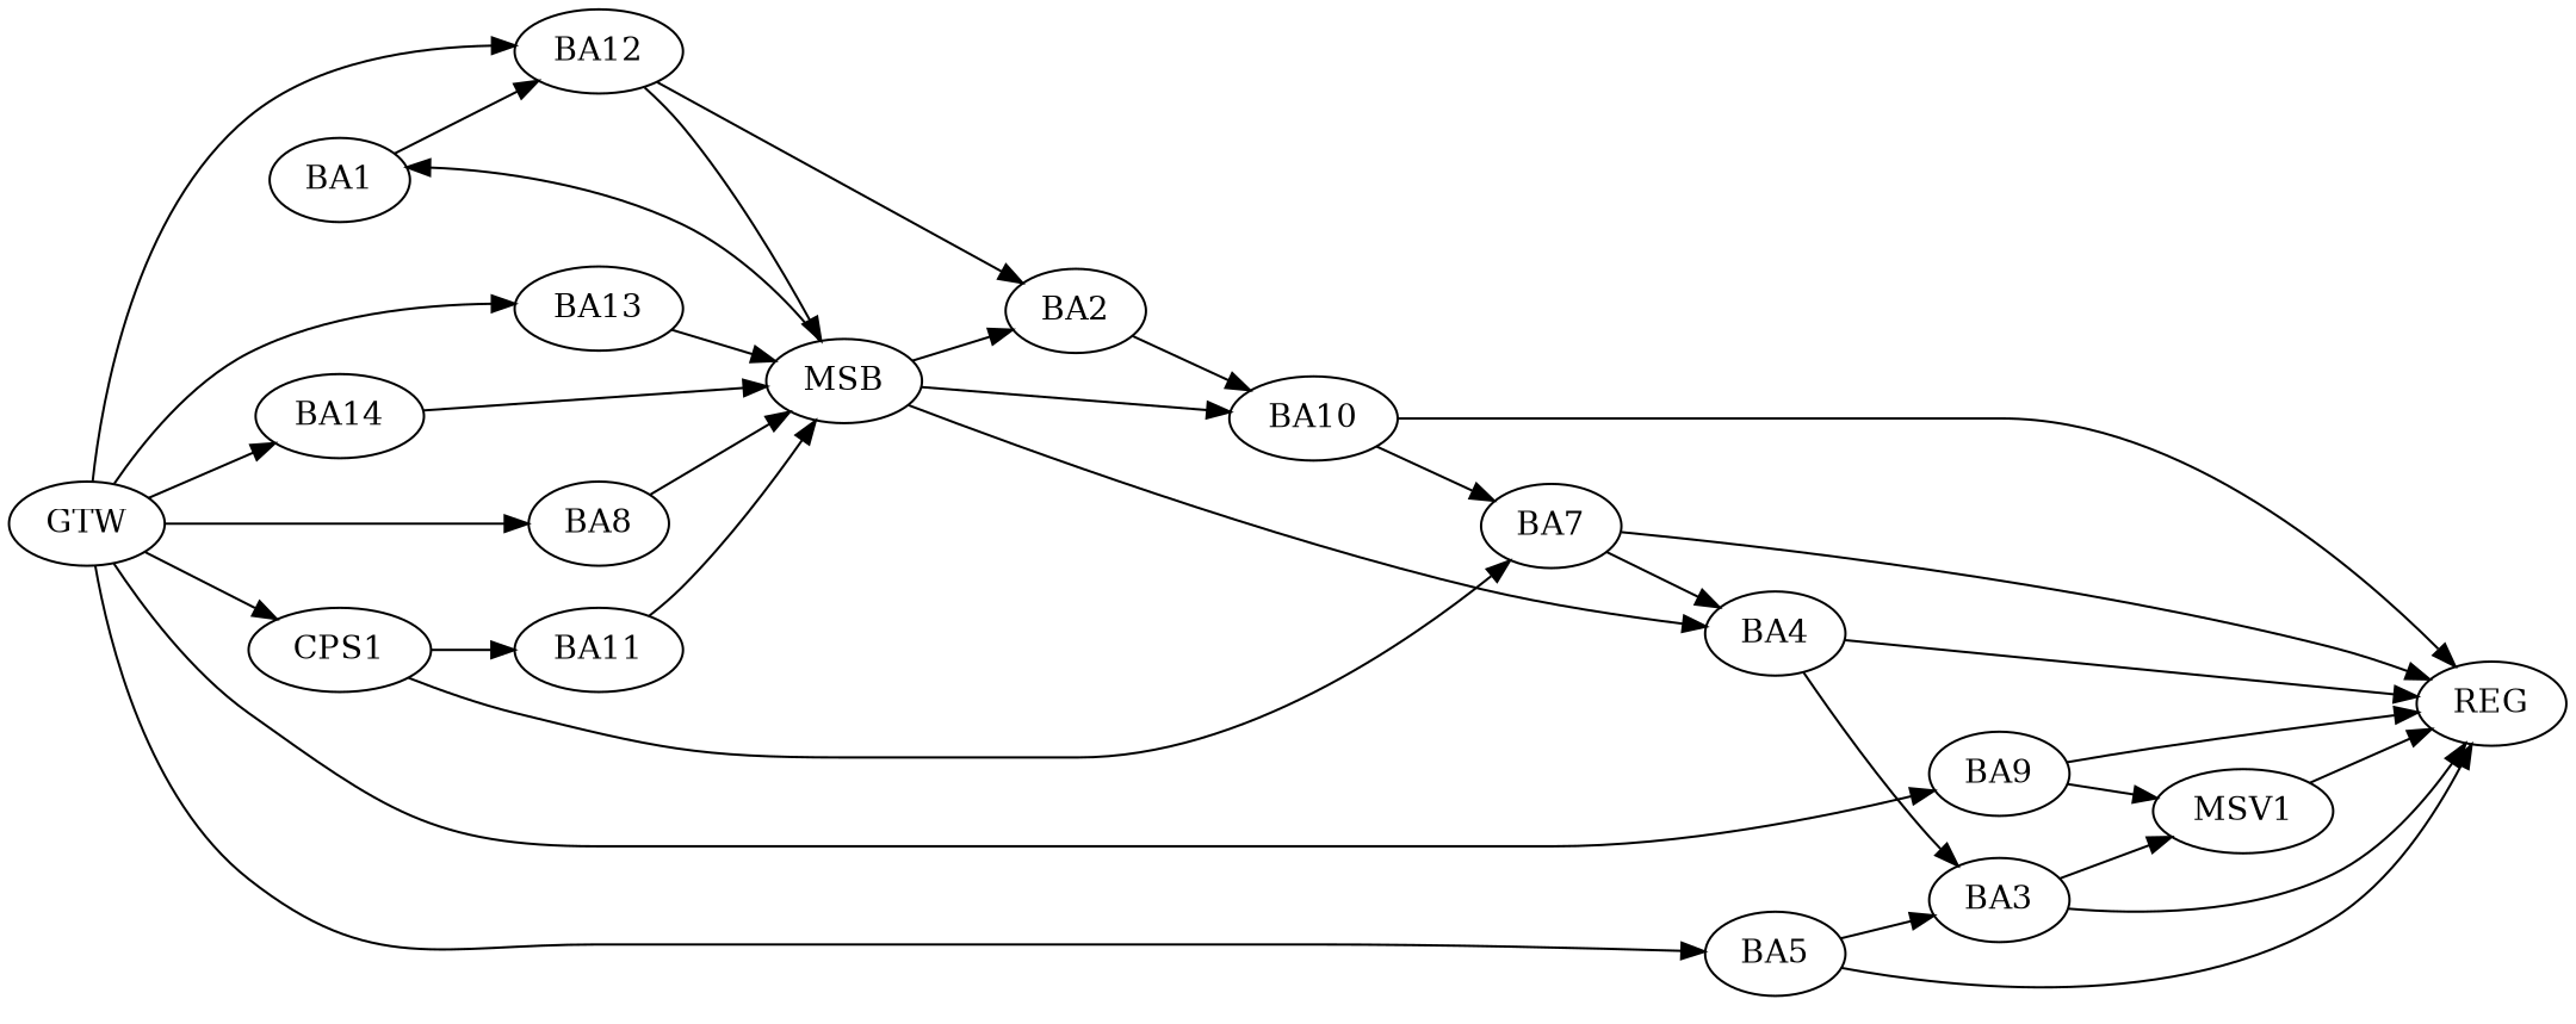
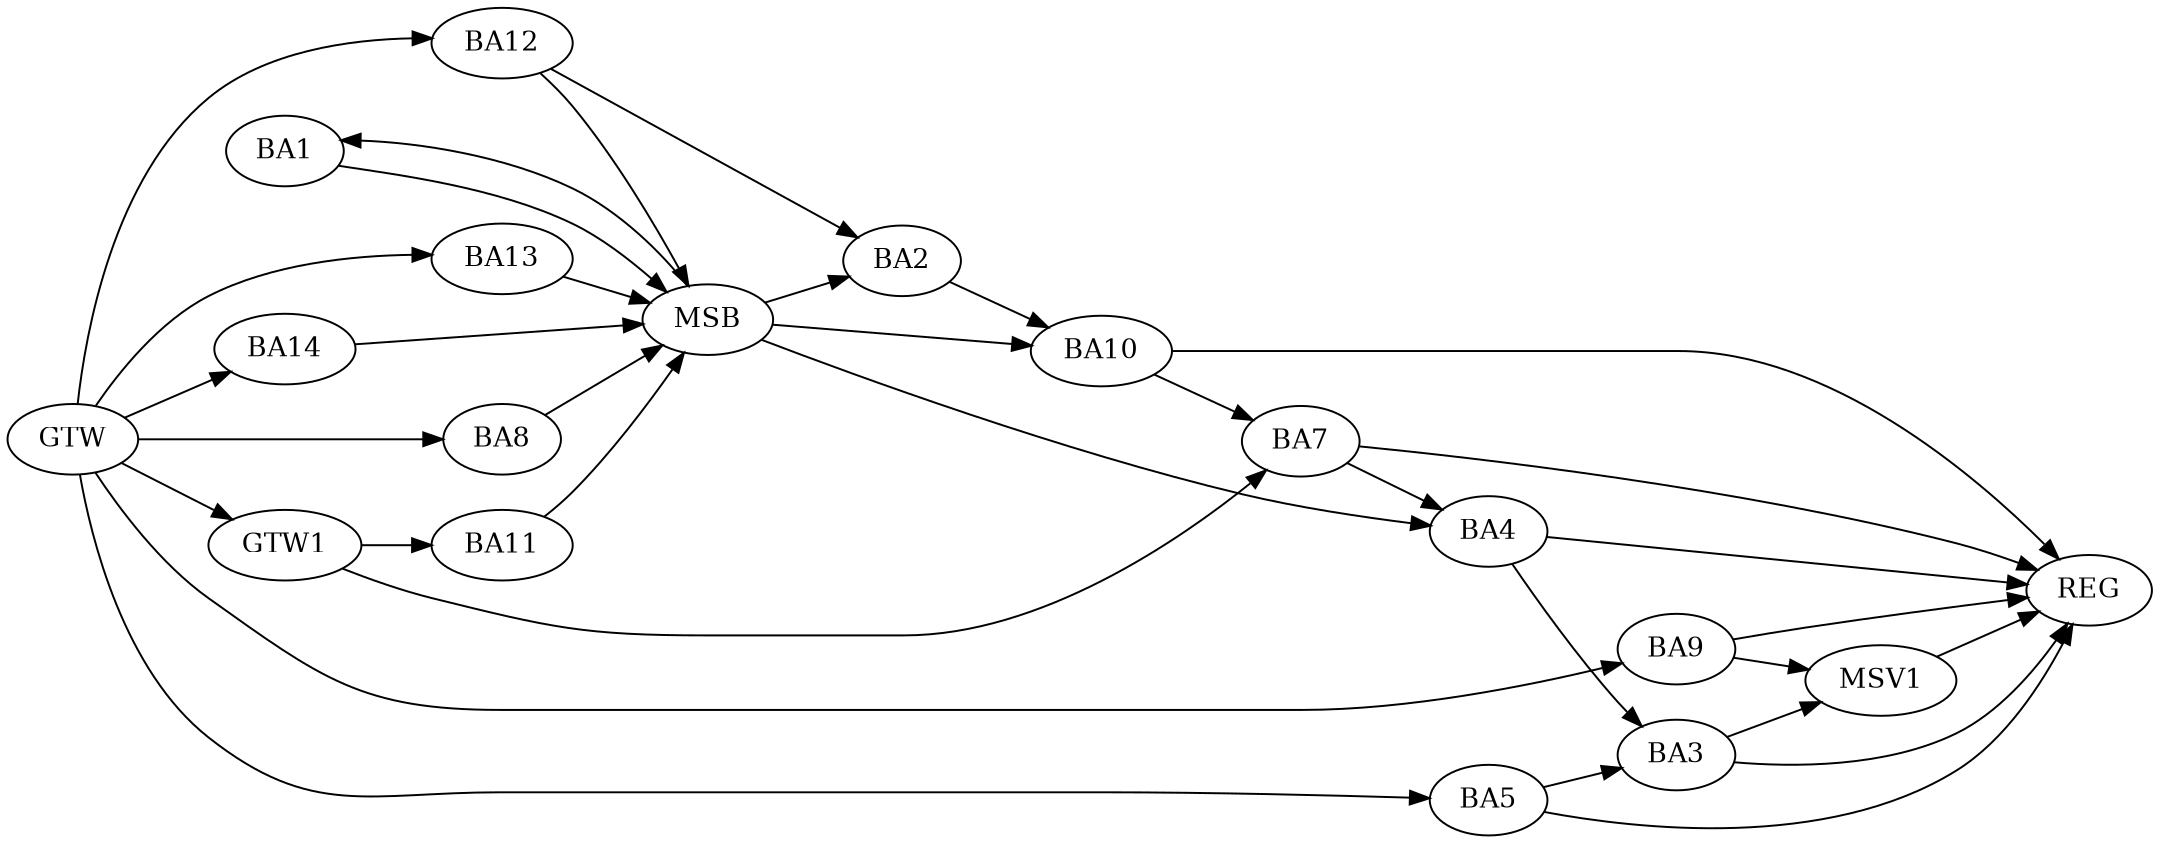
  strict digraph {
    rankdir=LR
    n1 [label=BA1]
    n2 [label=MSB]
    n3 [label=BA2]
    n4 [label=BA4]
    n5 [label=BA10]
    n6 [label=BA3]
    n7 [label=REG]
    n8 [label=MSV1]
    n9 [label=BA5]
    n10 [label=BA7]
    n11 [label=BA8]
    n12 [label=BA9]
    n13 [label=BA11]
    n14 [label=BA12]
    n15 [label=BA13]
    n16 [label=BA14]
-   n17 [label=CPS1]
+   n17 [label=GTW1]
    n18 [label=GTW]
-   n1 -> n14
+   n1 -> n2
    n2 -> n1
    n2 -> n3
    n2 -> n4
    n2 -> n5
    n3 -> n5
    n4 -> n6
    n4 -> n7
    n5 -> n7
    n5 -> n10
    n6 -> n7
    n6 -> n8
    n8 -> n7
    n9 -> n6
    n9 -> n7
    n10 -> n4
    n10 -> n7
    n11 -> n2
    n12 -> n7
    n12 -> n8
    n13 -> n2
    n14 -> n2
    n14 -> n3
    n15 -> n2
    n16 -> n2
    n17 -> n10
    n17 -> n13
    n18 -> n9
    n18 -> n11
    n18 -> n12
    n18 -> n14
    n18 -> n15
    n18 -> n16
    n18 -> n17
  }
